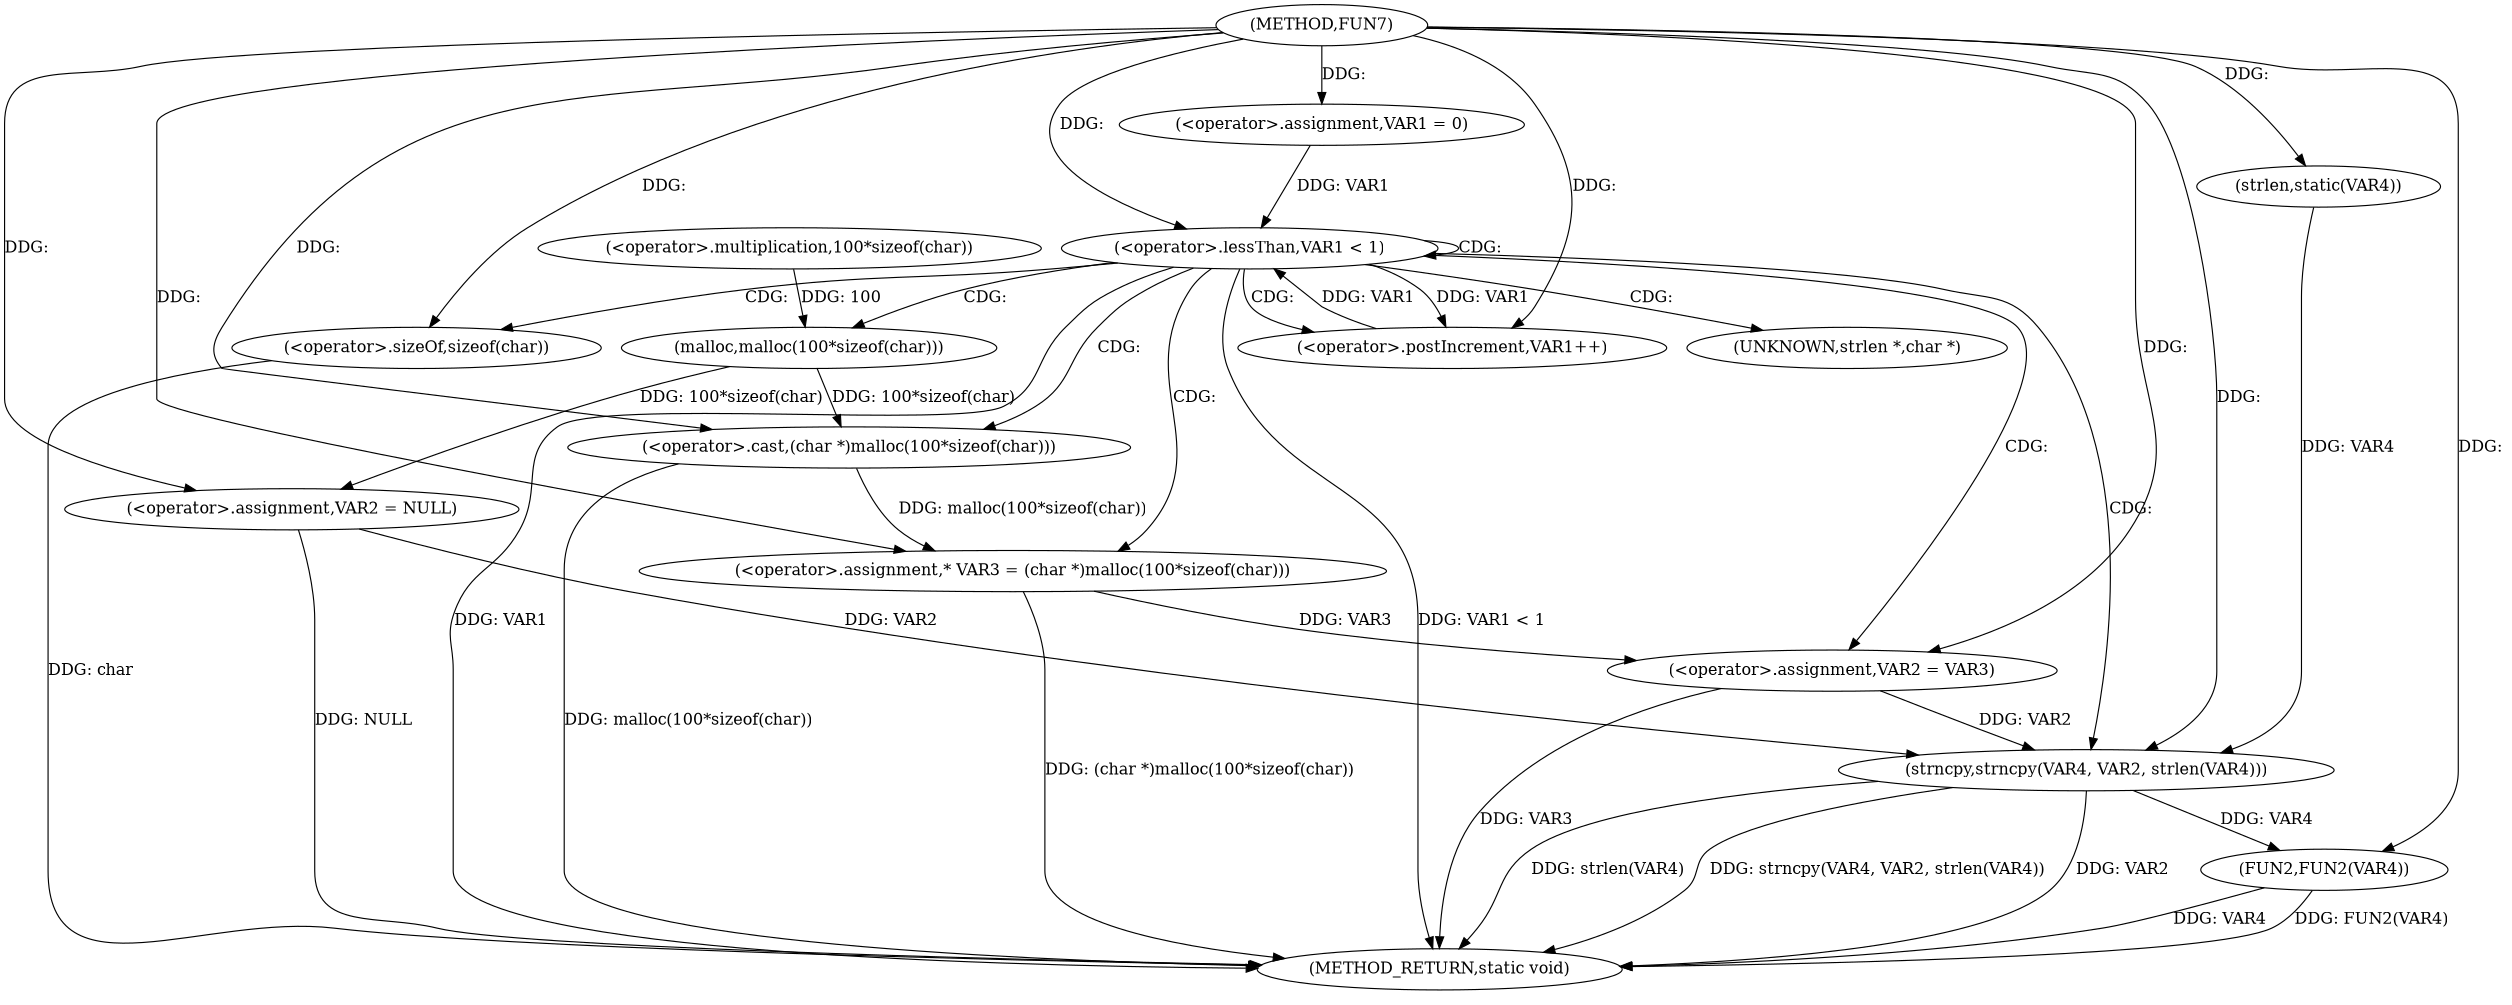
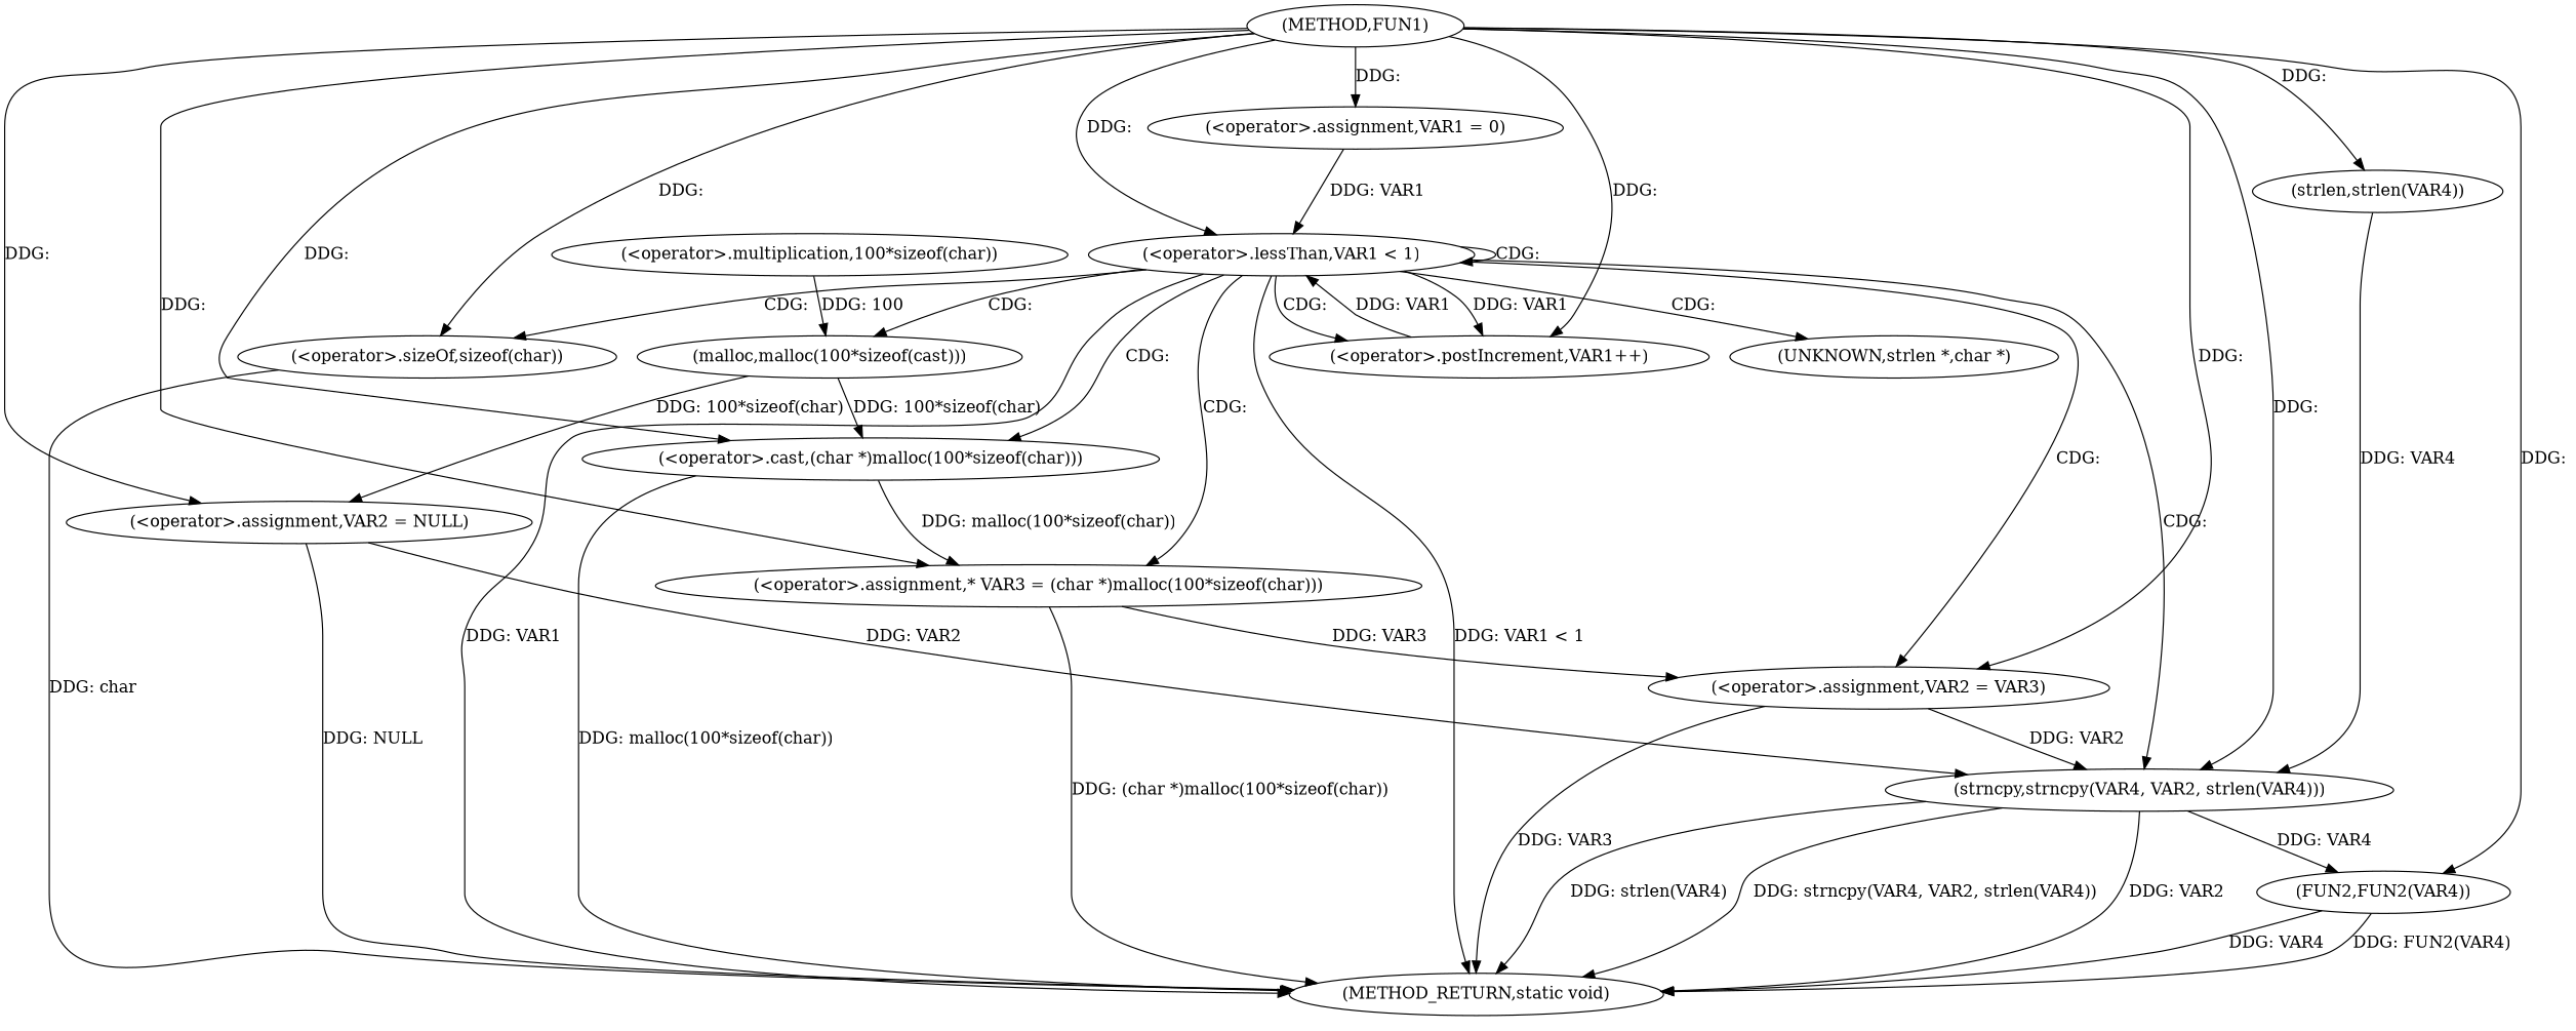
  digraph {
-   n1 [label="(METHOD,FUN7)"]
+   n1 [label="(METHOD,FUN1)"]
    n2 [label="(<operator>.assignment,VAR2 = NULL)"]
    n3 [label="(<operator>.assignment,VAR1 = 0)"]
    n4 [label="(<operator>.lessThan,VAR1 < 1)"]
    n5 [label="(<operator>.postIncrement,VAR1++)"]
    n6 [label="(<operator>.assignment,* VAR3 = (char *)malloc(100*sizeof(char)))"]
    n7 [label="(<operator>.sizeOf,sizeof(char))"]
    n8 [label="(<operator>.assignment,VAR2 = VAR3)"]
    n9 [label="(strncpy,strncpy(VAR4, VAR2, strlen(VAR4)))"]
-   n10 [label="(strlen,static(VAR4))"]
+   n10 [label="(strlen,strlen(VAR4))"]
    n11 [label="(FUN2,FUN2(VAR4))"]
    n12 [label="(<operator>.cast,(char *)malloc(100*sizeof(char)))"]
    n13 [label="(METHOD_RETURN,static void)"]
-   n14 [label="(malloc,malloc(100*sizeof(char)))"]
+   n14 [label="(malloc,malloc(100*sizeof(cast)))"]
    n15 [label="(UNKNOWN,strlen *,char *)"]
    n16 [label="(<operator>.multiplication,100*sizeof(char))"]
    n1 -> n2 [label="DDG: "]
    n1 -> n3 [label="DDG: "]
    n1 -> n4 [label="DDG: "]
    n1 -> n5 [label="DDG: "]
    n1 -> n6 [label="DDG: "]
    n1 -> n7 [label="DDG: "]
    n1 -> n8 [label="DDG: "]
    n1 -> n9 [label="DDG: "]
    n1 -> n10 [label="DDG: "]
    n1 -> n11 [label="DDG: "]
    n1 -> n12 [label="DDG: "]
    n2 -> n9 [label="DDG: VAR2"]
    n2 -> n13 [label="DDG: NULL"]
    n3 -> n4 [label="DDG: VAR1"]
    n4 -> n4 [label="CDG: "]
    n4 -> n5 [label="DDG: VAR1"]
    n4 -> n5 [label="CDG: "]
    n4 -> n6 [label="CDG: "]
    n4 -> n7 [label="CDG: "]
    n4 -> n8 [label="CDG: "]
    n4 -> n9 [label="CDG: "]
    n4 -> n12 [label="CDG: "]
    n4 -> n13 [label="DDG: VAR1 < 1"]
    n4 -> n13 [label="DDG: VAR1"]
    n4 -> n14 [label="CDG: "]
    n4 -> n15 [label="CDG: "]
    n5 -> n4 [label="DDG: VAR1"]
    n6 -> n8 [label="DDG: VAR3"]
    n6 -> n13 [label="DDG: (char *)malloc(100*sizeof(char))"]
    n7 -> n13 [label="DDG: char"]
    n8 -> n9 [label="DDG: VAR2"]
    n8 -> n13 [label="DDG: VAR3"]
    n9 -> n11 [label="DDG: VAR4"]
    n9 -> n13 [label="DDG: VAR2"]
    n9 -> n13 [label="DDG: strlen(VAR4)"]
    n9 -> n13 [label="DDG: strncpy(VAR4, VAR2, strlen(VAR4))"]
    n10 -> n9 [label="DDG: VAR4"]
    n11 -> n13 [label="DDG: VAR4"]
    n11 -> n13 [label="DDG: FUN2(VAR4)"]
    n12 -> n6 [label="DDG: malloc(100*sizeof(char))"]
    n12 -> n13 [label="DDG: malloc(100*sizeof(char))"]
    n14 -> n2 [label="DDG: 100*sizeof(char)"]
    n14 -> n12 [label="DDG: 100*sizeof(char)"]
    n16 -> n14 [label="DDG: 100"]
  }
